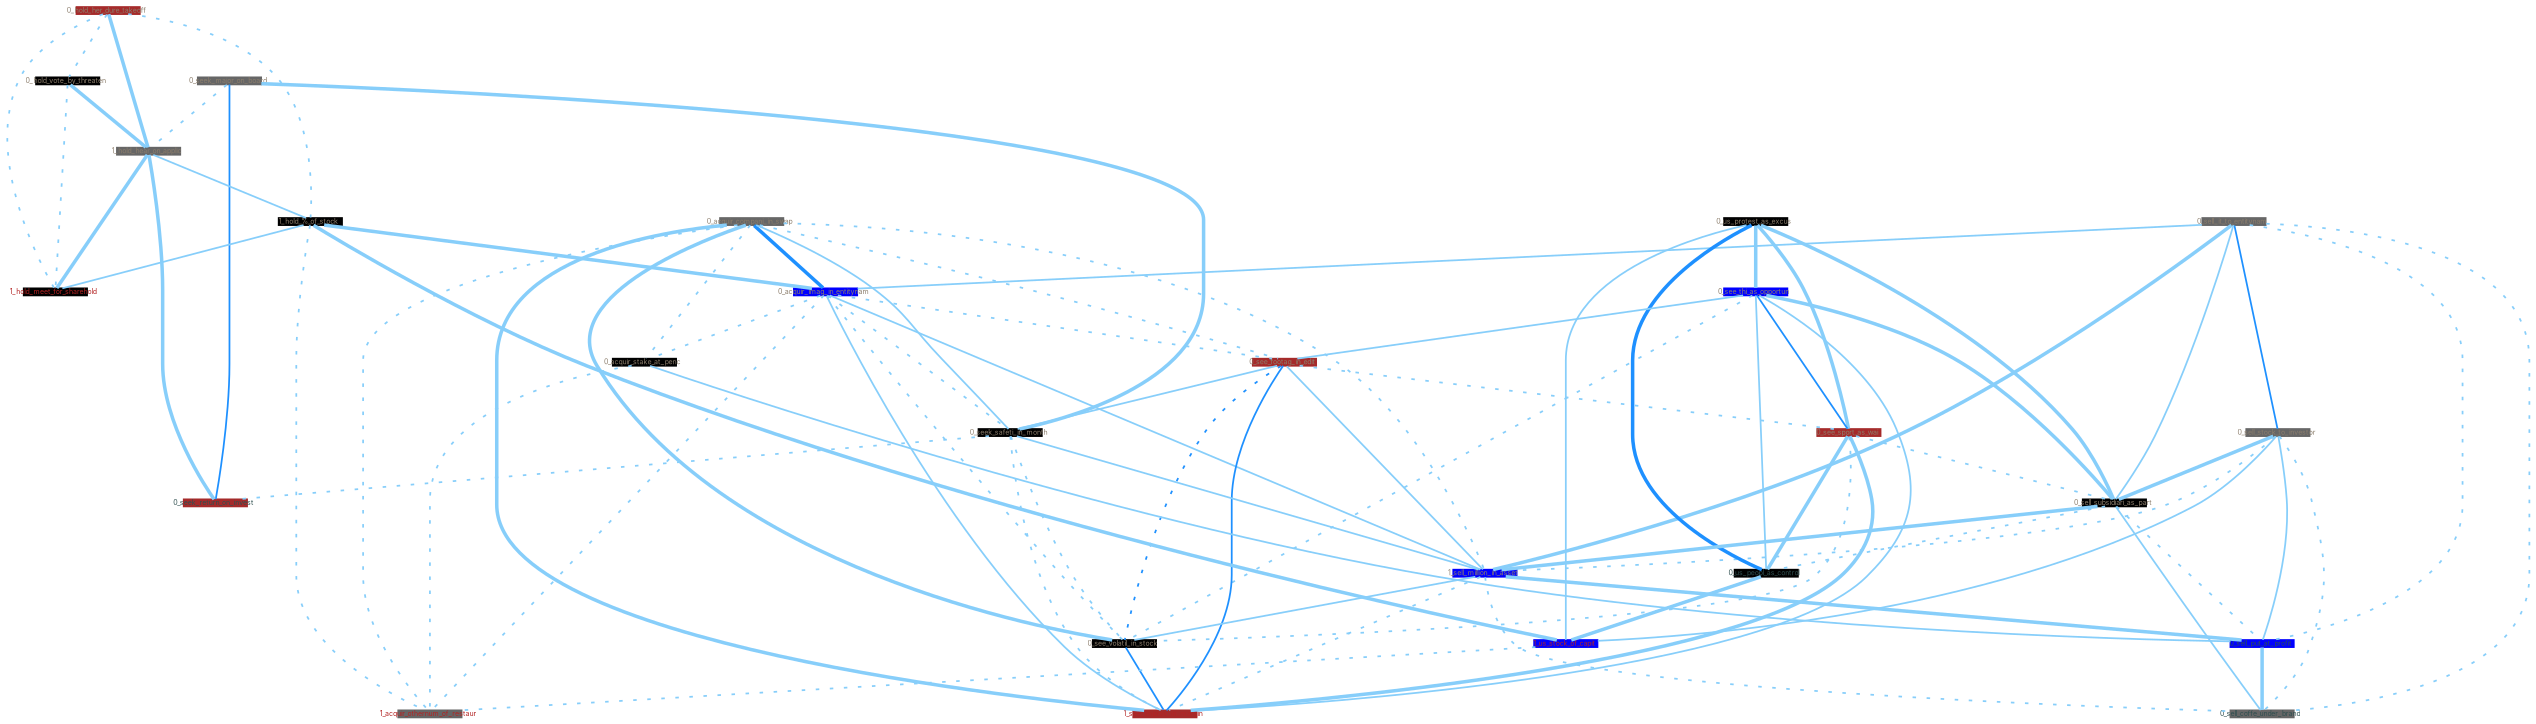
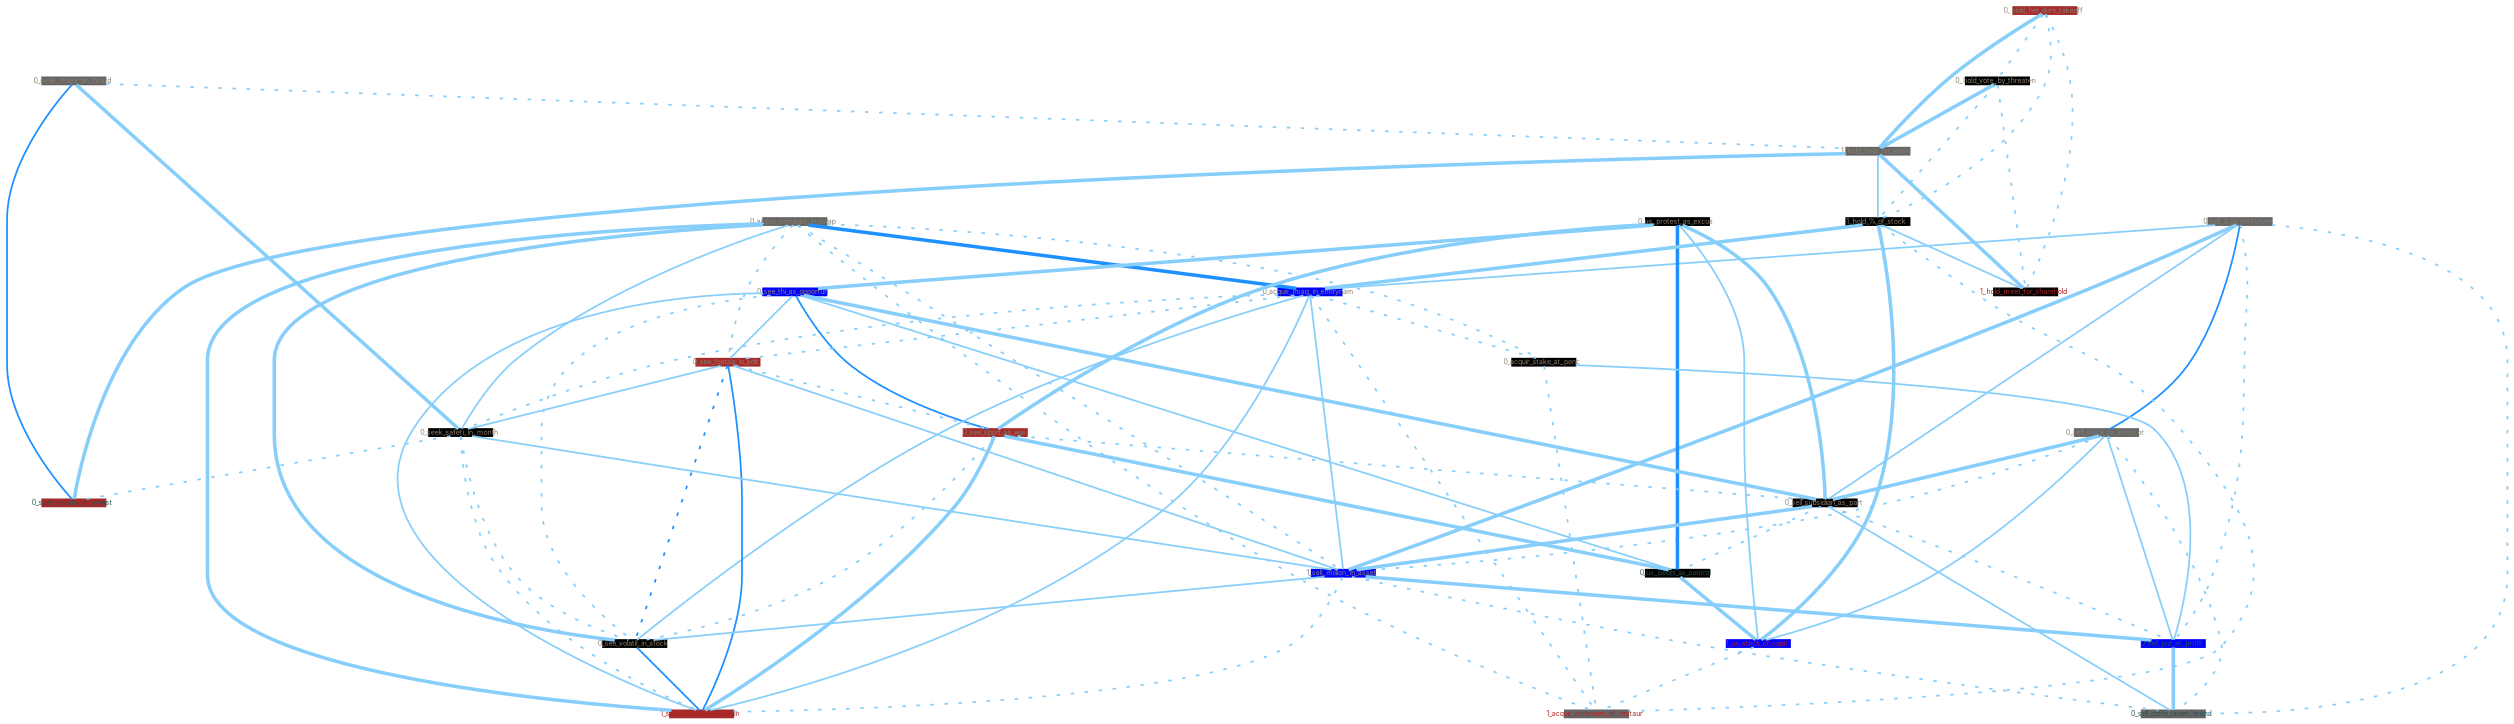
  graph {
    fontname=Inter
    node [color=black fixedsize=true fontcolor="#8b7d6b" fontname=Inter fontsize=4 shape=polygon style=filled]
    edge [color="#87cefa" fontname=Inter style=dotted w=1]
    "0_seek_major_on_board " [color=gray40 height=.06 width=.5]
    "0_hold_her_dure_takeoff " [color=brown height=.06 width=.5]
    "0_hold_vote_by_threaten " [height=.06 width=.5]
    "0_sell_it_to_entitynam " [color=gray40 height=.06 width=.5]
    "0_sell_stock_to_investor " [color=gray40 height=.06 width=.5]
    "0_acquir_compani_in_swap " [color=gray40 height=.06 width=.5]
    "0_us_protest_as_excus " [height=.06 width=.5]
    "0_see_thi_as_opportun " [color=blue height=.06 width=.5]
    "0_acquir_imag_in_entitynam " [color=blue height=.06 width=.5]
    "0_see_footag_in_edit " [color=brown height=.06 width=.5]
    "0_see_sport_as_wai " [color=brown height=.06 width=.5]
    "1_hold_hear_on_applic " [color=gray40 height=.06 width=.5]
    "0_acquir_stake_at_penc " [height=.06 width=.5]
    "1_hold_%_of_stock " [height=.06 width=.5]
    "0_seek_safeti_in_month " [height=.06 width=.5]
    "0_sell_subsidiari_as_part " [height=.06 width=.5]
    "1_sell_million_in_asset " [color=blue height=.06 width=.5]
    "0_see_volatil_in_stock " [height=.06 width=.5]
    "1_us_stock_of_capit " [color=blue fontcolor="#b22222" height=.06 width=.5]
    "1_see_improv_in_margin " [color=brown fontcolor="#b22222" height=.06 width=.5]
    "1_hold_meet_for_sharehold " [fontcolor="#b22222" height=.06 width=.5]
    "1_acquir_othernum_of_restaur " [color=gray40 fontcolor="#b22222" height=.06 width=.5]
    "0_seek_return_on_invest " [color=brown fontcolor="#2f4f4f" height=.06 width=.5]
    "0_sell_put_at_profit " [color=blue fontcolor="#2f4f4f" height=.06 width=.5]
    "0_sell_coffe_under_brand " [color=gray40 fontcolor="#2f4f4f" height=.06 width=.5]
    "0_us_peopl_as_control " [fontcolor="#2f4f4f" height=.06 width=.5]
    subgraph sub_1 {
      "0_seek_major_on_board "
      "0_hold_her_dure_takeoff "
      "0_hold_vote_by_threaten "
      "0_sell_it_to_entitynam "
      "0_sell_stock_to_investor "
      "0_acquir_compani_in_swap "
      "0_us_protest_as_excus "
      "0_see_thi_as_opportun "
      "0_acquir_imag_in_entitynam "
      "0_see_footag_in_edit "
      "0_see_sport_as_wai "
      "1_hold_hear_on_applic "
      "0_acquir_stake_at_penc "
      "1_hold_%_of_stock "
      "0_seek_safeti_in_month "
      "0_sell_subsidiari_as_part "
      "1_sell_million_in_asset "
      "0_see_volatil_in_stock "
    }
    subgraph sub_2 {
      "1_us_stock_of_capit "
      "1_see_improv_in_margin "
      "1_hold_meet_for_sharehold "
      "1_acquir_othernum_of_restaur "
    }
    "0_seek_major_on_board " -- "1_hold_hear_on_applic "
    "0_seek_major_on_board " -- "0_seek_safeti_in_month " [style=bold]
    "0_seek_major_on_board " -- "0_seek_return_on_invest " [color="#1e90ff" style=solid w=2]
    "0_hold_her_dure_takeoff " -- "0_hold_vote_by_threaten "
    "0_hold_her_dure_takeoff " -- "1_hold_hear_on_applic " [style=bold]
    "0_hold_her_dure_takeoff " -- "1_hold_%_of_stock "
    "0_hold_her_dure_takeoff " -- "1_hold_meet_for_sharehold "
    "0_hold_vote_by_threaten " -- "1_hold_hear_on_applic " [style=bold]
+   "0_hold_vote_by_threaten " -- "1_hold_%_of_stock "
    "0_hold_vote_by_threaten " -- "1_hold_meet_for_sharehold "
    "0_sell_it_to_entitynam " -- "0_sell_stock_to_investor " [color="#1e90ff" style=solid w=2]
    "0_sell_it_to_entitynam " -- "0_acquir_imag_in_entitynam " [style=solid]
    "0_sell_it_to_entitynam " -- "0_sell_subsidiari_as_part " [style=solid]
    "0_sell_it_to_entitynam " -- "1_sell_million_in_asset " [style=bold]
    "0_sell_it_to_entitynam " -- "0_sell_put_at_profit "
    "0_sell_it_to_entitynam " -- "0_sell_coffe_under_brand "
    "0_sell_stock_to_investor " -- "0_sell_subsidiari_as_part " [style=bold]
    "0_sell_stock_to_investor " -- "1_sell_million_in_asset "
    "0_sell_stock_to_investor " -- "1_us_stock_of_capit " [style=solid]
    "0_sell_stock_to_investor " -- "0_sell_put_at_profit " [style=solid]
    "0_sell_stock_to_investor " -- "0_sell_coffe_under_brand "
    "0_acquir_compani_in_swap " -- "0_acquir_imag_in_entitynam " [color="#1e90ff" style=bold w=2]
    "0_acquir_compani_in_swap " -- "0_see_footag_in_edit "
    "0_acquir_compani_in_swap " -- "0_acquir_stake_at_penc "
    "0_acquir_compani_in_swap " -- "0_seek_safeti_in_month " [style=solid]
    "0_acquir_compani_in_swap " -- "1_sell_million_in_asset "
    "0_acquir_compani_in_swap " -- "0_see_volatil_in_stock " [style=bold]
    "0_acquir_compani_in_swap " -- "1_see_improv_in_margin " [style=bold]
    "0_acquir_compani_in_swap " -- "1_acquir_othernum_of_restaur "
    "0_us_protest_as_excus " -- "0_see_thi_as_opportun " [style=bold]
    "0_us_protest_as_excus " -- "0_see_sport_as_wai " [style=bold]
    "0_us_protest_as_excus " -- "0_sell_subsidiari_as_part " [style=bold]
    "0_us_protest_as_excus " -- "1_us_stock_of_capit " [style=solid]
    "0_us_protest_as_excus " -- "0_us_peopl_as_control " [color="#1e90ff" style=bold w=2]
    "0_see_thi_as_opportun " -- "0_see_footag_in_edit " [style=solid]
    "0_see_thi_as_opportun " -- "0_see_sport_as_wai " [color="#1e90ff" style=solid w=2]
    "0_see_thi_as_opportun " -- "0_sell_subsidiari_as_part " [style=bold]
    "0_see_thi_as_opportun " -- "0_see_volatil_in_stock "
    "0_see_thi_as_opportun " -- "1_see_improv_in_margin " [style=solid]
    "0_see_thi_as_opportun " -- "0_us_peopl_as_control " [style=solid]
    "0_acquir_imag_in_entitynam " -- "0_see_footag_in_edit "
    "0_acquir_imag_in_entitynam " -- "0_acquir_stake_at_penc "
    "0_acquir_imag_in_entitynam " -- "0_seek_safeti_in_month "
    "0_acquir_imag_in_entitynam " -- "1_sell_million_in_asset " [style=solid]
-   "0_acquir_imag_in_entitynam " -- "0_see_volatil_in_stock "
+   "0_acquir_imag_in_entitynam " -- "0_see_volatil_in_stock " [style=solid]
    "0_acquir_imag_in_entitynam " -- "1_see_improv_in_margin " [style=solid]
    "0_acquir_imag_in_entitynam " -- "1_acquir_othernum_of_restaur "
    "0_see_footag_in_edit " -- "0_see_sport_as_wai "
    "0_see_footag_in_edit " -- "0_seek_safeti_in_month " [style=solid]
    "0_see_footag_in_edit " -- "1_sell_million_in_asset " [style=solid]
    "0_see_footag_in_edit " -- "0_see_volatil_in_stock " [color="#1e90ff" w=2]
    "0_see_footag_in_edit " -- "1_see_improv_in_margin " [color="#1e90ff" style=solid w=2]
    "0_see_sport_as_wai " -- "0_sell_subsidiari_as_part "
    "0_see_sport_as_wai " -- "0_see_volatil_in_stock "
    "0_see_sport_as_wai " -- "1_see_improv_in_margin " [style=bold]
    "0_see_sport_as_wai " -- "0_us_peopl_as_control " [style=bold]
    "1_hold_hear_on_applic " -- "1_hold_%_of_stock " [style=solid]
    "1_hold_hear_on_applic " -- "1_hold_meet_for_sharehold " [style=bold]
    "1_hold_hear_on_applic " -- "0_seek_return_on_invest " [style=bold]
    "0_acquir_stake_at_penc " -- "1_acquir_othernum_of_restaur "
    "0_acquir_stake_at_penc " -- "0_sell_put_at_profit " [style=solid]
    "1_hold_%_of_stock " -- "0_acquir_imag_in_entitynam " [style=bold]
    "1_hold_%_of_stock " -- "1_us_stock_of_capit " [style=bold]
    "1_hold_%_of_stock " -- "1_hold_meet_for_sharehold " [style=solid]
    "1_hold_%_of_stock " -- "1_acquir_othernum_of_restaur "
    "0_seek_safeti_in_month " -- "1_sell_million_in_asset " [style=solid]
    "0_seek_safeti_in_month " -- "0_see_volatil_in_stock "
    "0_seek_safeti_in_month " -- "1_see_improv_in_margin "
    "0_seek_safeti_in_month " -- "0_seek_return_on_invest "
    "0_sell_subsidiari_as_part " -- "1_sell_million_in_asset " [style=bold]
    "0_sell_subsidiari_as_part " -- "0_sell_put_at_profit "
    "0_sell_subsidiari_as_part " -- "0_sell_coffe_under_brand " [style=solid]
    "0_sell_subsidiari_as_part " -- "0_us_peopl_as_control "
    "1_sell_million_in_asset " -- "0_see_volatil_in_stock " [style=solid]
    "1_sell_million_in_asset " -- "1_see_improv_in_margin "
    "1_sell_million_in_asset " -- "0_sell_put_at_profit " [style=bold]
    "1_sell_million_in_asset " -- "0_sell_coffe_under_brand "
    "0_see_volatil_in_stock " -- "1_see_improv_in_margin " [color="#1e90ff" style=solid w=2]
    "1_us_stock_of_capit " -- "1_acquir_othernum_of_restaur "
    "0_sell_put_at_profit " -- "0_sell_coffe_under_brand " [style=bold]
    "0_us_peopl_as_control " -- "1_us_stock_of_capit " [style=bold]
  }
